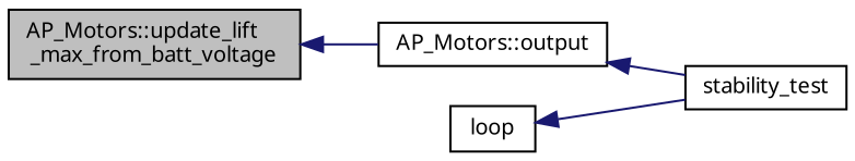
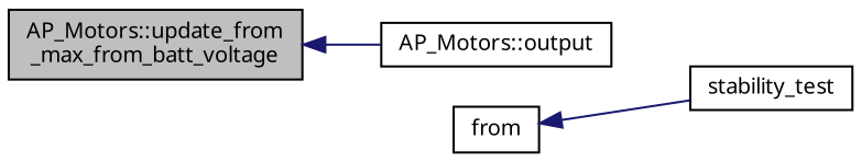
  digraph {
    fontname="Noto Sans"
    rankdir=LR
    node [color=black fillcolor=white fontname="Noto Sans" fontsize=10 shape=record style=filled]
    edge [color=midnightblue dir=back fontname="Noto Sans" fontsize=10 labelfontname=Helvetica labelfontsize=10 style=solid]
-   n1 [fillcolor=grey75 fontcolor=black height=0.2 label="AP_Motors::update_lift\l_max_from_batt_voltage" width=0.4]
+   n1 [fillcolor=grey75 fontcolor=black height=0.2 label="AP_Motors::update_from\l_max_from_batt_voltage" width=0.4]
    n2 [height=0.2 label="AP_Motors::output" width=0.4]
    n3 [height=0.2 label=stability_test width=0.4]
-   n4 [height=0.2 label=loop width=0.4]
+   n4 [height=0.2 label=from width=0.4]
    n1 -> n2
-   n2 -> n3
    n4 -> n3
  }
